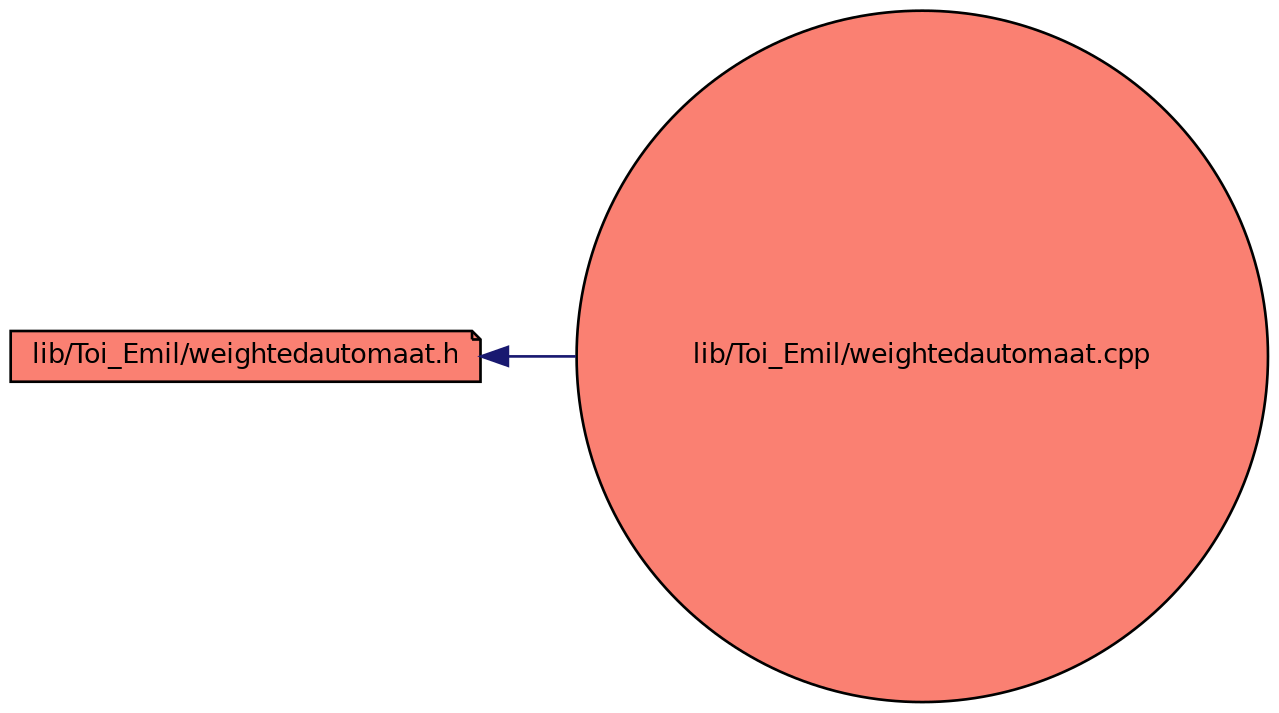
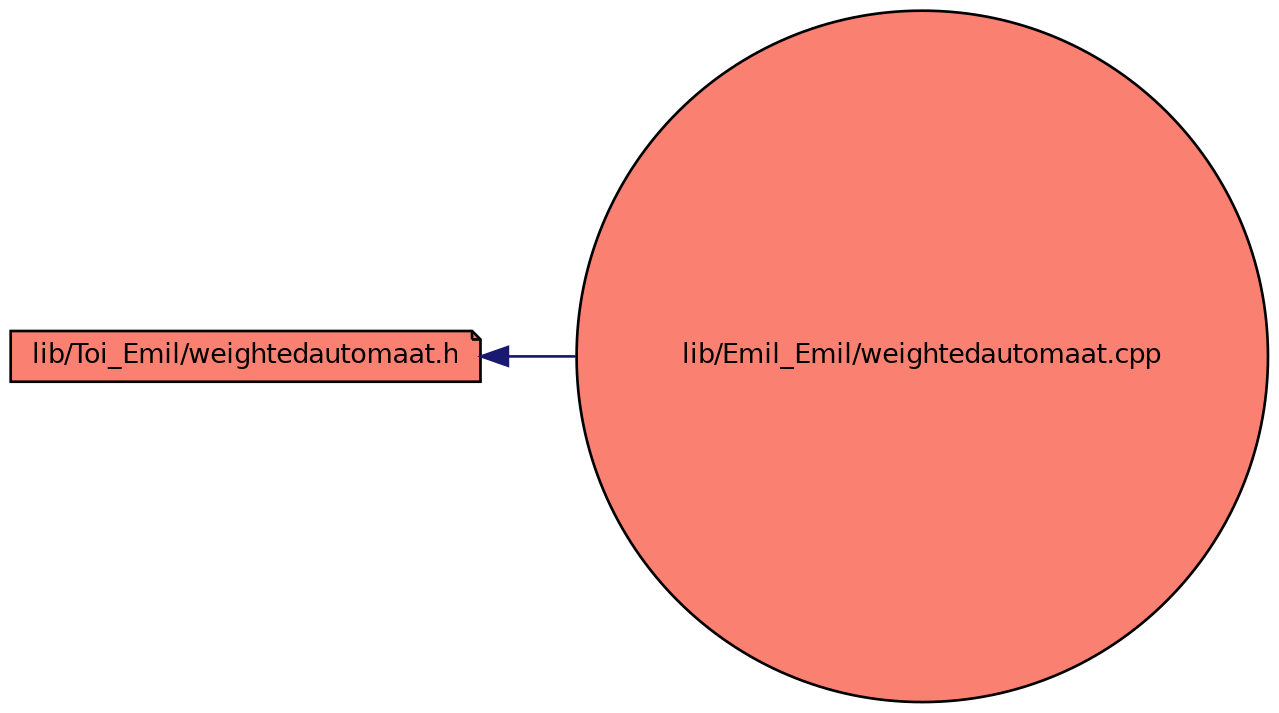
  digraph {
    rankdir=LR
    node [color=black fillcolor=salmon fontname=Helvetica fontsize=10 style=filled]
    n1 [fontcolor=black height=0.2 label="lib/Toi_Emil/weightedautomaat.h" shape=note width=0.4]
-   n2 [height=0.2 label="lib/Toi_Emil/weightedautomaat.cpp" shape=circle width=0.4]
+   n2 [height=0.2 label="lib/Emil_Emil/weightedautomaat.cpp" shape=circle width=0.4]
    n1 -> n2 [color=midnightblue dir=back fontname=Helvetica fontsize=10 labelfontname=Helvetica labelfontsize=10 style=solid]
  }
